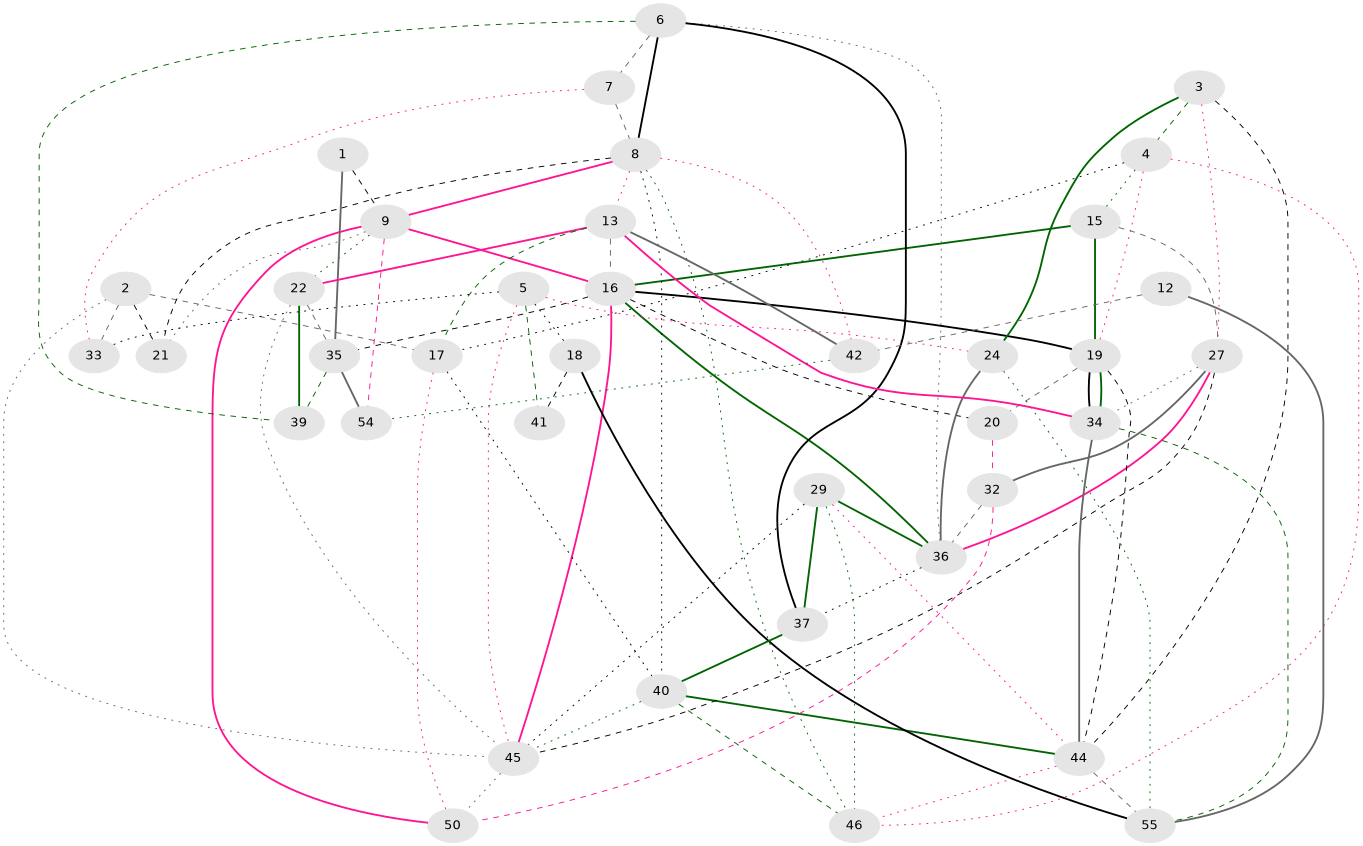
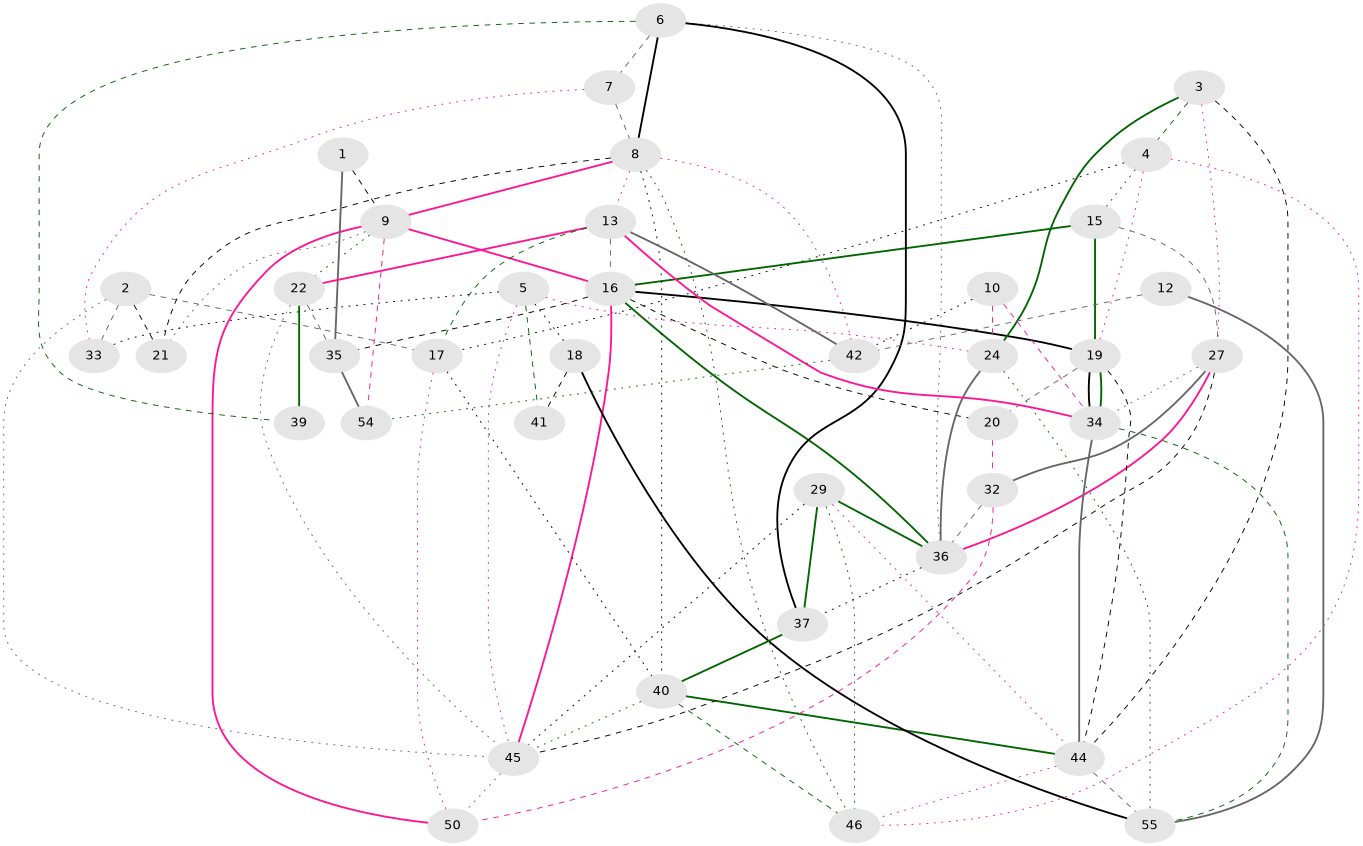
  graph {
    fontname="DejaVu Sans"
    node [color=gray90 fontname="DejaVu Sans" style=filled]
    edge [color=gray40 fontname="DejaVu Sans" style=dotted]
    9 [super="+48"]
    21
    16 [super="+23"]
    22
    50
    54
    1
    35 [super="+52"]
    39
    17 [super="+56"]
    40 [super="+46"]
    2
    33
    45
    3 [super="+14"]
    4 [super="+11"]
    24 [super="+43"]
    27 [super="+31"]
    44 [super="+51"]
    15
    19 [super="+25"]
    n22 [label=46 super="+53"]
    36 [super="+57"]
    55
    34
    32
    20
    5 [super="+30"]
    18
    41
    6 [super="+28"]
    7
    8 [super="+26"]
    37
    13 [super="+49"]
    42
+   10
    12
    29 [super="+38"]
    9 -- 21
    9 -- 16 [color=deeppink style=bold]
    9 -- 22 [color=darkgreen]
    9 -- 50 [color=deeppink style=bold]
    9 -- 54 [color=deeppink style=dashed]
    16 -- 35 [color=black style=dashed weight=2]
    16 -- 45 [color=deeppink style=bold]
    16 -- 19 [color=black style=bold]
    16 -- 36 [color=darkgreen style=bold]
    16 -- 20 [color=black style=dashed]
    22 -- 35 [style=dashed]
    22 -- 39 [color=darkgreen style=bold]
    22 -- 45
    1 -- 9 [color=black style=dashed]
    1 -- 35 [style=bold]
    35 -- 54 [style=bold]
-   35 -- 39 [color=darkgreen style=dashed]
    17 -- 50 [color=deeppink]
    17 -- 40 [color=black]
    40 -- 45 [color=darkgreen]
    40 -- 44 [color=darkgreen style=bold]
    40 -- n22 [color=darkgreen style=dashed]
    2 -- 21 [color=black style=dashed]
    2 -- 17 [style=dashed]
    2 -- 33 [style=dashed]
    2 -- 45
    45 -- 50
    3 -- 4 [color=darkgreen style=dashed]
    3 -- 24 [color=darkgreen style=bold]
    3 -- 27 [color=deeppink]
    3 -- 44 [color=black style=dashed]
    4 -- 17 [color=black]
    4 -- 15 [color=darkgreen]
    4 -- 19 [color=deeppink]
    4 -- n22 [color=deeppink]
    24 -- 36 [style=bold]
    24 -- 55 [color=darkgreen]
    27 -- 45 [color=black style=dashed]
    27 -- 36 [color=deeppink style=bold]
    27 -- 34
    27 -- 32 [style=bold]
    44 -- n22 [color=deeppink]
    44 -- 55 [style=dashed]
    15 -- 16 [color=darkgreen style=bold]
    15 -- 27 [style=dashed]
    15 -- 19 [color=darkgreen style=bold]
    19 -- 44 [color=black style=dashed]
    19 -- 34 [color=black style=bold]
    19 -- 34 [color=darkgreen style=bold]
    19 -- 20 [style=dashed]
    36 -- 37 [color=black]
    34 -- 44 [style=bold]
    34 -- 55 [color=darkgreen style=dashed]
    32 -- 50 [color=deeppink style=dashed]
    32 -- 36 [style=dashed]
    20 -- 32 [color=deeppink style=dashed]
    5 -- 33 [color=black]
    5 -- 45 [color=deeppink]
    5 -- 24 [color=deeppink]
    5 -- 18 [color=black]
    5 -- 41 [color=darkgreen style=dashed]
    18 -- 55 [color=black style=bold]
    18 -- 41 [color=black style=dashed]
    6 -- 39 [color=darkgreen style=dashed]
    6 -- 36
    6 -- 7 [style=dashed]
    6 -- 8 [color=black style=bold]
    6 -- 37 [color=black style=bold]
    7 -- 33 [color=deeppink]
    7 -- 8 [style=dashed]
    8 -- 9 [color=deeppink style=bold]
    8 -- 21 [color=black style=dashed]
    8 -- 40 [color=black]
    8 -- n22 [color=darkgreen]
    8 -- 13 [color=deeppink]
    8 -- 42 [color=deeppink]
    37 -- 40 [color=darkgreen style=bold]
    13 -- 16 [style=dashed]
    13 -- 22 [color=deeppink style=bold]
    13 -- 17 [color=darkgreen style=dashed]
    13 -- 34 [color=deeppink style=bold]
    13 -- 42 [style=bold]
    42 -- 54 [color=darkgreen]
+   10 -- 24 [color=deeppink style=dashed]
+   10 -- 34 [color=deeppink style=dashed]
+   10 -- 42 [color=black]
    12 -- 55 [style=bold]
    12 -- 42 [style=dashed]
    29 -- 45 [color=black]
    29 -- 44 [color=deeppink]
    29 -- n22 [color=darkgreen]
    29 -- 36 [color=darkgreen style=bold weight=2]
    29 -- 37 [color=darkgreen style=bold]
  }
